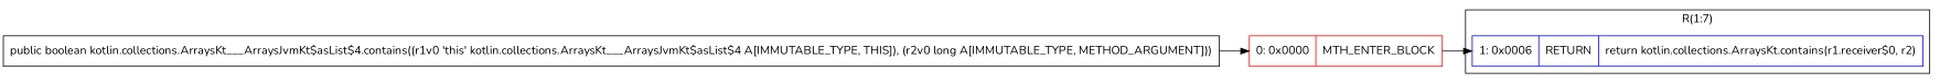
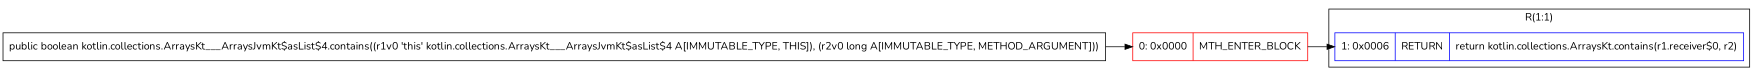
  digraph {
    rankdir=LR
    fontname=Nunito
    node [shape=record fontname=Nunito]
    edge [fontname=Nunito]
    n1 [color=blue label="{1\:\ 0x0006|RETURN\l|return kotlin.collections.ArraysKt.contains(r1.receiver$0, r2)\l}"]
    n2 [color=red label="{0\:\ 0x0000|MTH_ENTER_BLOCK\l}"]
    n3 [label="{public boolean kotlin.collections.ArraysKt___ArraysJvmKt$asList$4.contains((r1v0 'this' kotlin.collections.ArraysKt___ArraysJvmKt$asList$4 A[IMMUTABLE_TYPE, THIS]), (r2v0 long A[IMMUTABLE_TYPE, METHOD_ARGUMENT])) }"]
    subgraph cluster_1 {
-     label="R(1:7)"
+     label="R(1:1)"
      n1
    }
    n2 -> n1
    n3 -> n2
  }
